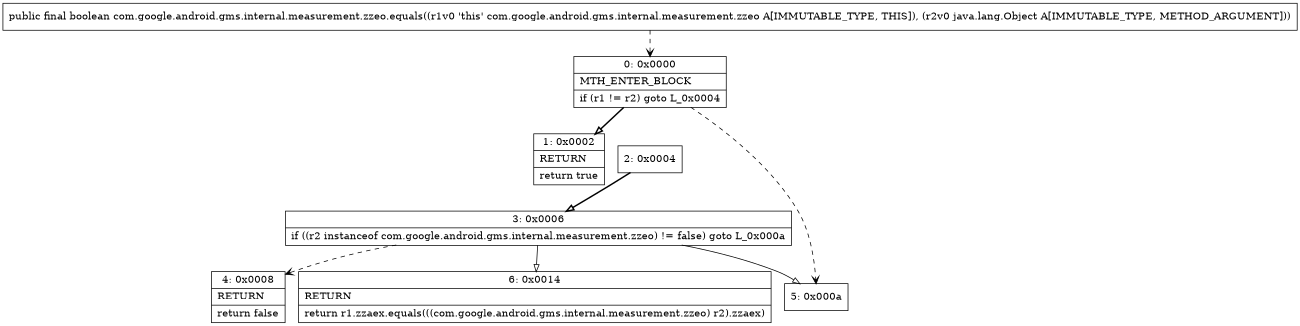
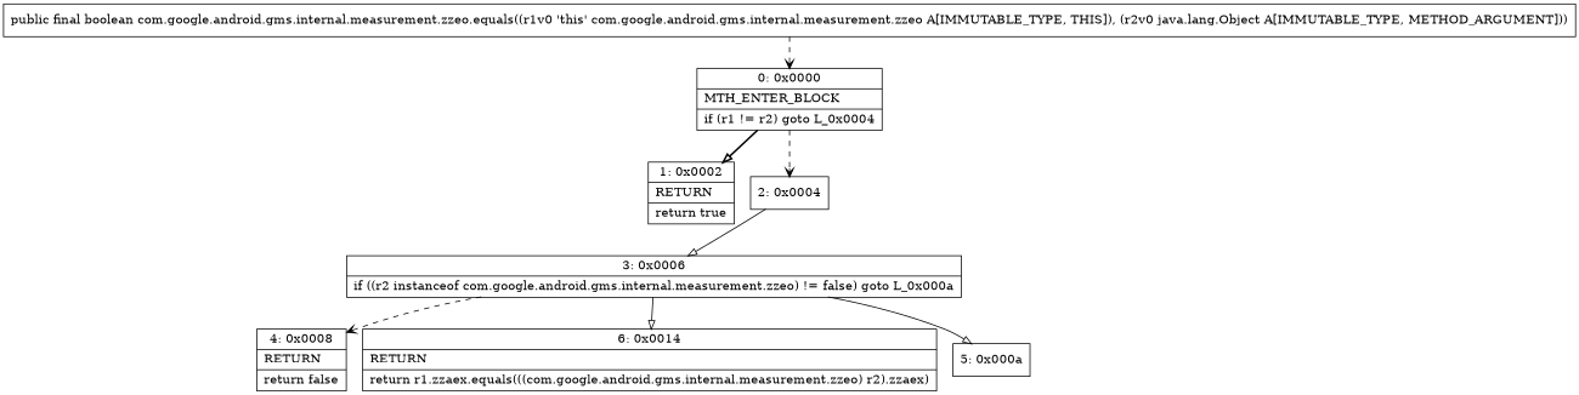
  digraph {
    node [shape=record]
    edge [arrowhead=onormal style=dashed]
    n1 [label="{0\:\ 0x0000|MTH_ENTER_BLOCK\l|if (r1 != r2) goto L_0x0004\l}"]
    n2 [label="{1\:\ 0x0002|RETURN\l|return true\l}"]
    n3 [label="{2\:\ 0x0004}"]
    n4 [label="{3\:\ 0x0006|if ((r2 instanceof com.google.android.gms.internal.measurement.zzeo) != false) goto L_0x000a\l}"]
    n5 [label="{4\:\ 0x0008|RETURN\l|return false\l}"]
    n6 [label="{5\:\ 0x000a}"]
    n7 [label="{6\:\ 0x0014|RETURN\l|return r1.zzaex.equals(((com.google.android.gms.internal.measurement.zzeo) r2).zzaex)\l}"]
    n8 [label="{public final boolean com.google.android.gms.internal.measurement.zzeo.equals((r1v0 'this' com.google.android.gms.internal.measurement.zzeo A[IMMUTABLE_TYPE, THIS]), (r2v0 java.lang.Object A[IMMUTABLE_TYPE, METHOD_ARGUMENT])) }"]
    n1 -> n2 [style=bold]
-   n1 -> n6 [arrowhead=vee]
-   n3 -> n4 [style=bold]
+   n1 -> n3 [arrowhead=vee]
+   n3 -> n4 [style=solid]
    n4 -> n5 [arrowhead=vee]
    n4 -> n6 [style=solid]
    n4 -> n7 [style=solid]
    n8 -> n1 [arrowhead=vee]
  }
